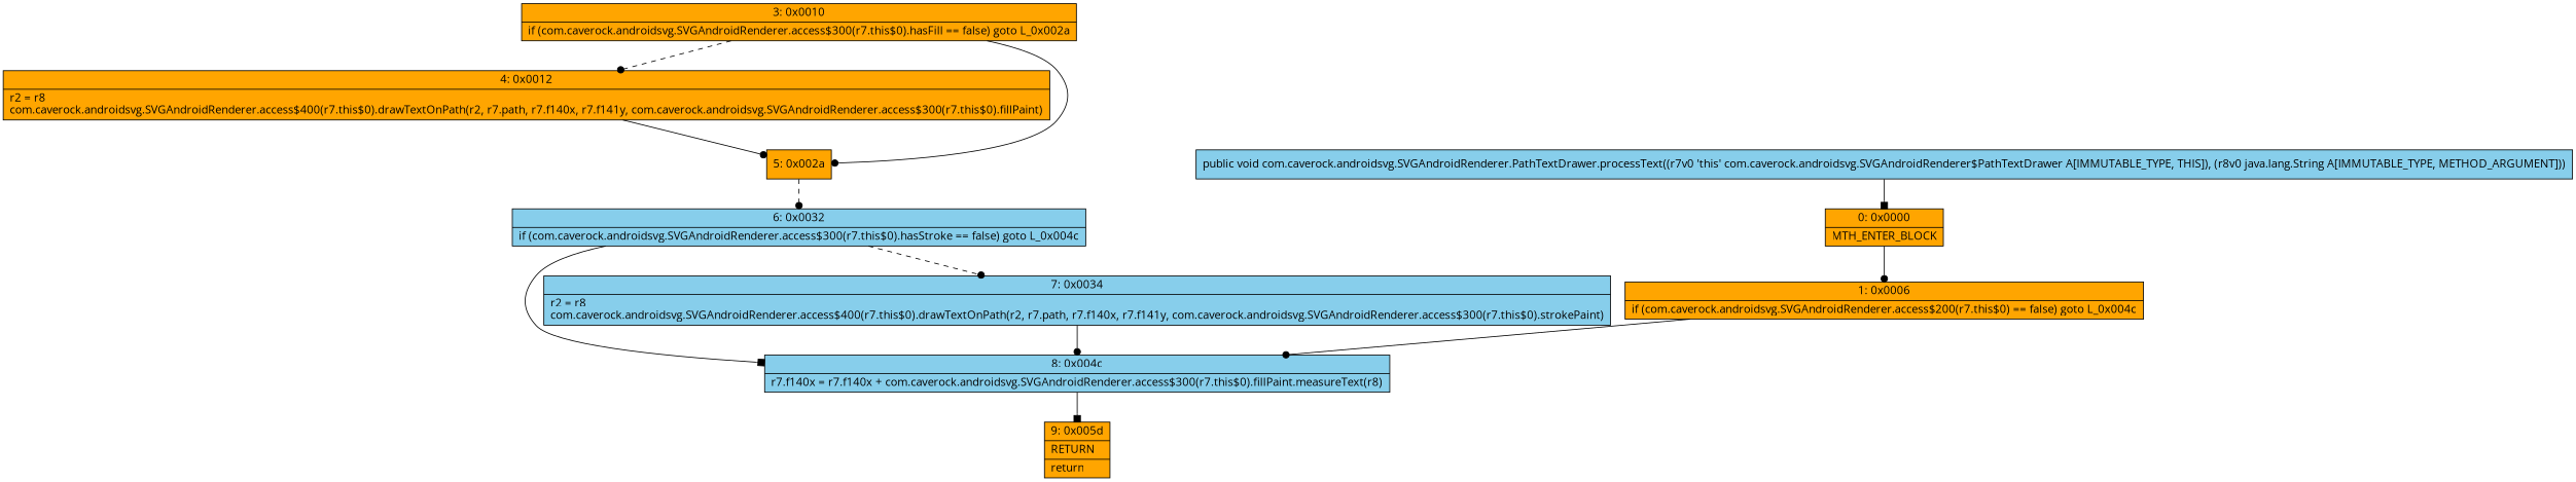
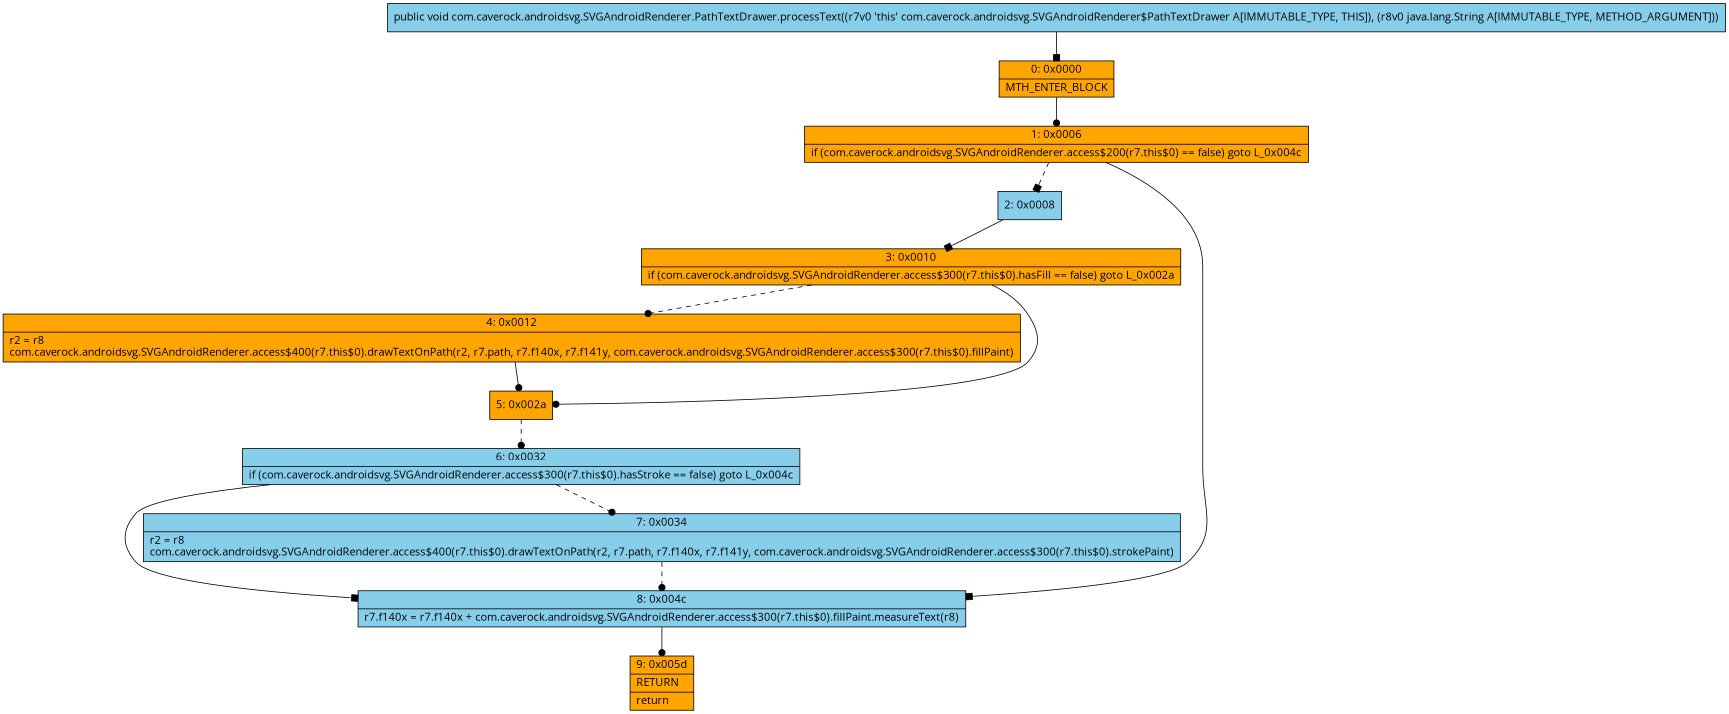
  digraph {
    fontname="Open Sans"
    node [fillcolor=orange fontname="Open Sans" shape=record style=filled]
    edge [arrowhead=dot fontname="Open Sans"]
    n1 [label="{0\:\ 0x0000|MTH_ENTER_BLOCK\l}"]
    n2 [label="{1\:\ 0x0006|if (com.caverock.androidsvg.SVGAndroidRenderer.access$200(r7.this$0) == false) goto L_0x004c\l}"]
+   n3 [fillcolor=skyblue label="{2\:\ 0x0008}"]
    n4 [fillcolor=skyblue label="{8\:\ 0x004c|r7.f140x = r7.f140x + com.caverock.androidsvg.SVGAndroidRenderer.access$300(r7.this$0).fillPaint.measureText(r8)\l}"]
    n5 [label="{3\:\ 0x0010|if (com.caverock.androidsvg.SVGAndroidRenderer.access$300(r7.this$0).hasFill == false) goto L_0x002a\l}"]
    n6 [label="{9\:\ 0x005d|RETURN\l|return\l}"]
    n7 [label="{4\:\ 0x0012|r2 = r8\lcom.caverock.androidsvg.SVGAndroidRenderer.access$400(r7.this$0).drawTextOnPath(r2, r7.path, r7.f140x, r7.f141y, com.caverock.androidsvg.SVGAndroidRenderer.access$300(r7.this$0).fillPaint)\l}"]
    n8 [label="{5\:\ 0x002a}"]
    n9 [fillcolor=skyblue label="{6\:\ 0x0032|if (com.caverock.androidsvg.SVGAndroidRenderer.access$300(r7.this$0).hasStroke == false) goto L_0x004c\l}"]
    n10 [fillcolor=skyblue label="{7\:\ 0x0034|r2 = r8\lcom.caverock.androidsvg.SVGAndroidRenderer.access$400(r7.this$0).drawTextOnPath(r2, r7.path, r7.f140x, r7.f141y, com.caverock.androidsvg.SVGAndroidRenderer.access$300(r7.this$0).strokePaint)\l}"]
    n11 [fillcolor=skyblue label="{public void com.caverock.androidsvg.SVGAndroidRenderer.PathTextDrawer.processText((r7v0 'this' com.caverock.androidsvg.SVGAndroidRenderer$PathTextDrawer A[IMMUTABLE_TYPE, THIS]), (r8v0 java.lang.String A[IMMUTABLE_TYPE, METHOD_ARGUMENT])) }"]
    n1 -> n2
-   n2 -> n4
-   n4 -> n6 [arrowhead=box]
+   n2 -> n3 [arrowhead=box style=dashed]
+   n2 -> n4 [arrowhead=box]
+   n3 -> n5 [arrowhead=box]
+   n4 -> n6
    n5 -> n7 [style=dashed]
    n5 -> n8
    n7 -> n8
    n8 -> n9 [style=dashed]
    n9 -> n4 [arrowhead=box]
    n9 -> n10 [style=dashed]
-   n10 -> n4
+   n10 -> n4 [style=dashed]
    n11 -> n1 [arrowhead=box]
  }
